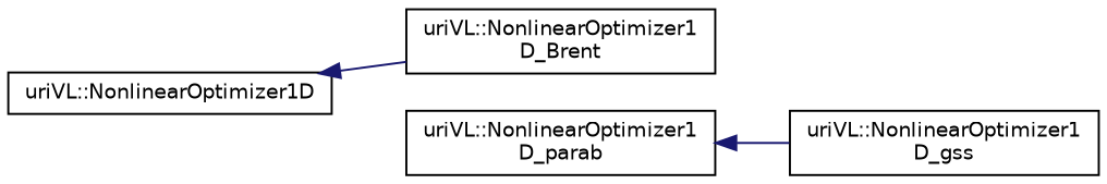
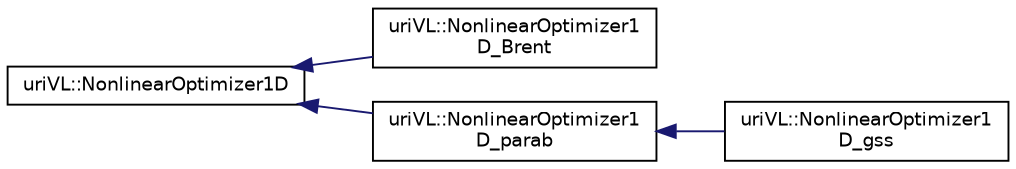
  digraph {
    rankdir=LR
    node [color=black fillcolor=white fontname=Helvetica fontsize=10 shape=record style=filled]
    edge [color=midnightblue dir=back fontname=Helvetica fontsize=10 labelfontname=Helvetica labelfontsize=10 style=solid]
    n1 [height=0.2 label="uriVL::NonlinearOptimizer1D" width=0.4]
    n2 [height=0.2 label="uriVL::NonlinearOptimizer1\lD_Brent" width=0.4]
    n3 [height=0.2 label="uriVL::NonlinearOptimizer1\lD_parab" width=0.4]
    n4 [height=0.2 label="uriVL::NonlinearOptimizer1\lD_gss" width=0.4]
    n1 -> n2
+   n1 -> n3
    n3 -> n4
  }
